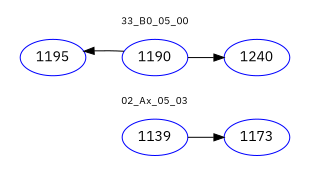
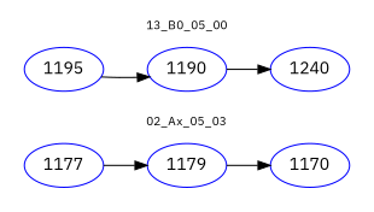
  digraph {
    fontname="IBM Plex Sans"
    rankdir=LR
    node [color=blue fontname="IBM Plex Sans"]
    edge [color=black fontname="IBM Plex Sans"]
-   n2 [label=1139]
-   n3 [label=1173]
+   n1 [label=1177]
+   n2 [label=1179]
+   n3 [label=1170]
    n4 [label=1195]
    n5 [label=1190]
    n6 [label=1240]
    subgraph cluster_1 {
      color=white
      fontsize=10
      label="02_Ax_05_03"
+     n1
      n2
      n3
    }
    subgraph cluster_2 {
      color=white
      fontsize=10
-     label="33_B0_05_00"
+     label="13_B0_05_00"
      n4
      n5
      n6
    }
+   n1 -> n2
    n2 -> n3
-   n5 -> n4
+   n4 -> n5
    n5 -> n6
  }
